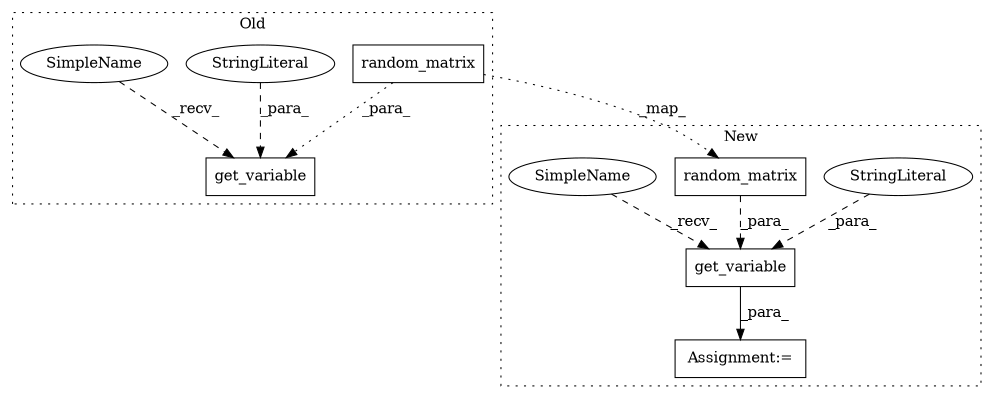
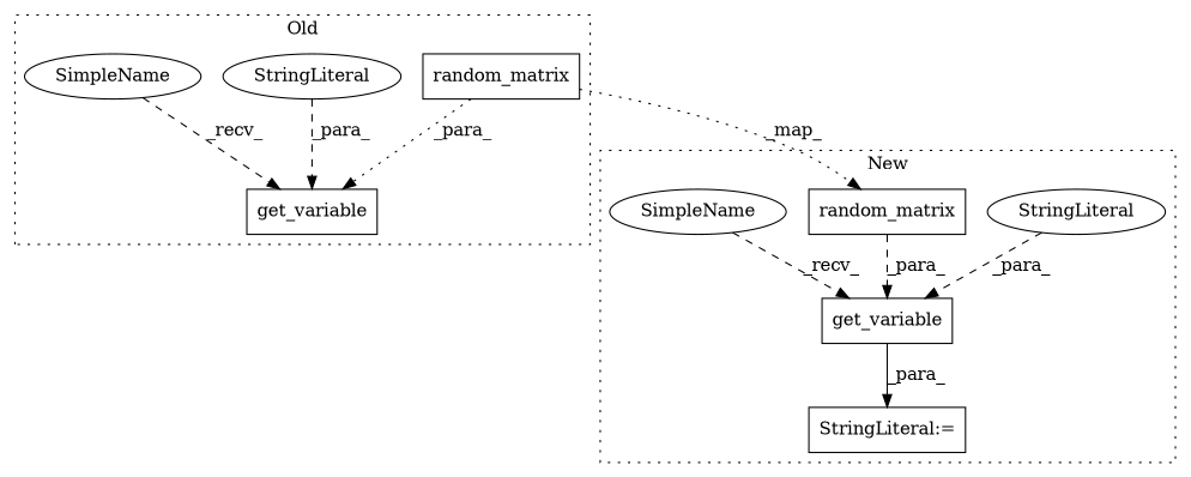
  digraph {
    node [a=32 l="13,1" shape=box]
    edge [style=dashed]
    n1 [label=get_variable s="1739,1845"]
    n2 [a=45 l=10 label=StringLiteral s=1752 shape=ellipse]
    n3 [l="23,1" label=random_matrix s="1767,1844"]
    n4 [a=42 l=3 label=SimpleName s=1735 shape=ellipse]
    n5 [label=get_variable s="2039,2074"]
    n6 [a=45 l=10 label=StringLiteral s=2052 shape=ellipse]
-   n7 [a=7 l=1 label="Assignment:=" s=2034]
+   n7 [a=7 l=1 label="StringLiteral:=" s=2034]
    n8 [l="23,1" label=random_matrix s="1942,2019"]
    n9 [a=42 l=3 label=SimpleName s=2035 shape=ellipse]
    subgraph cluster_1 {
      label=Old
      style=dotted
      n1
      n2
      n3
      n4
    }
    subgraph cluster_2 {
      label=New
      style=dotted
      n5
      n6
      n7
      n8
      n9
    }
    n2 -> n1 [label=_para_]
    n3 -> n1 [label=_para_ style=dotted]
    n3 -> n8 [label=_map_ style=dotted]
    n4 -> n1 [label=_recv_]
    n5 -> n7 [label=_para_ style=solid]
    n6 -> n5 [label=_para_]
    n8 -> n5 [label=_para_]
    n9 -> n5 [label=_recv_]
  }
